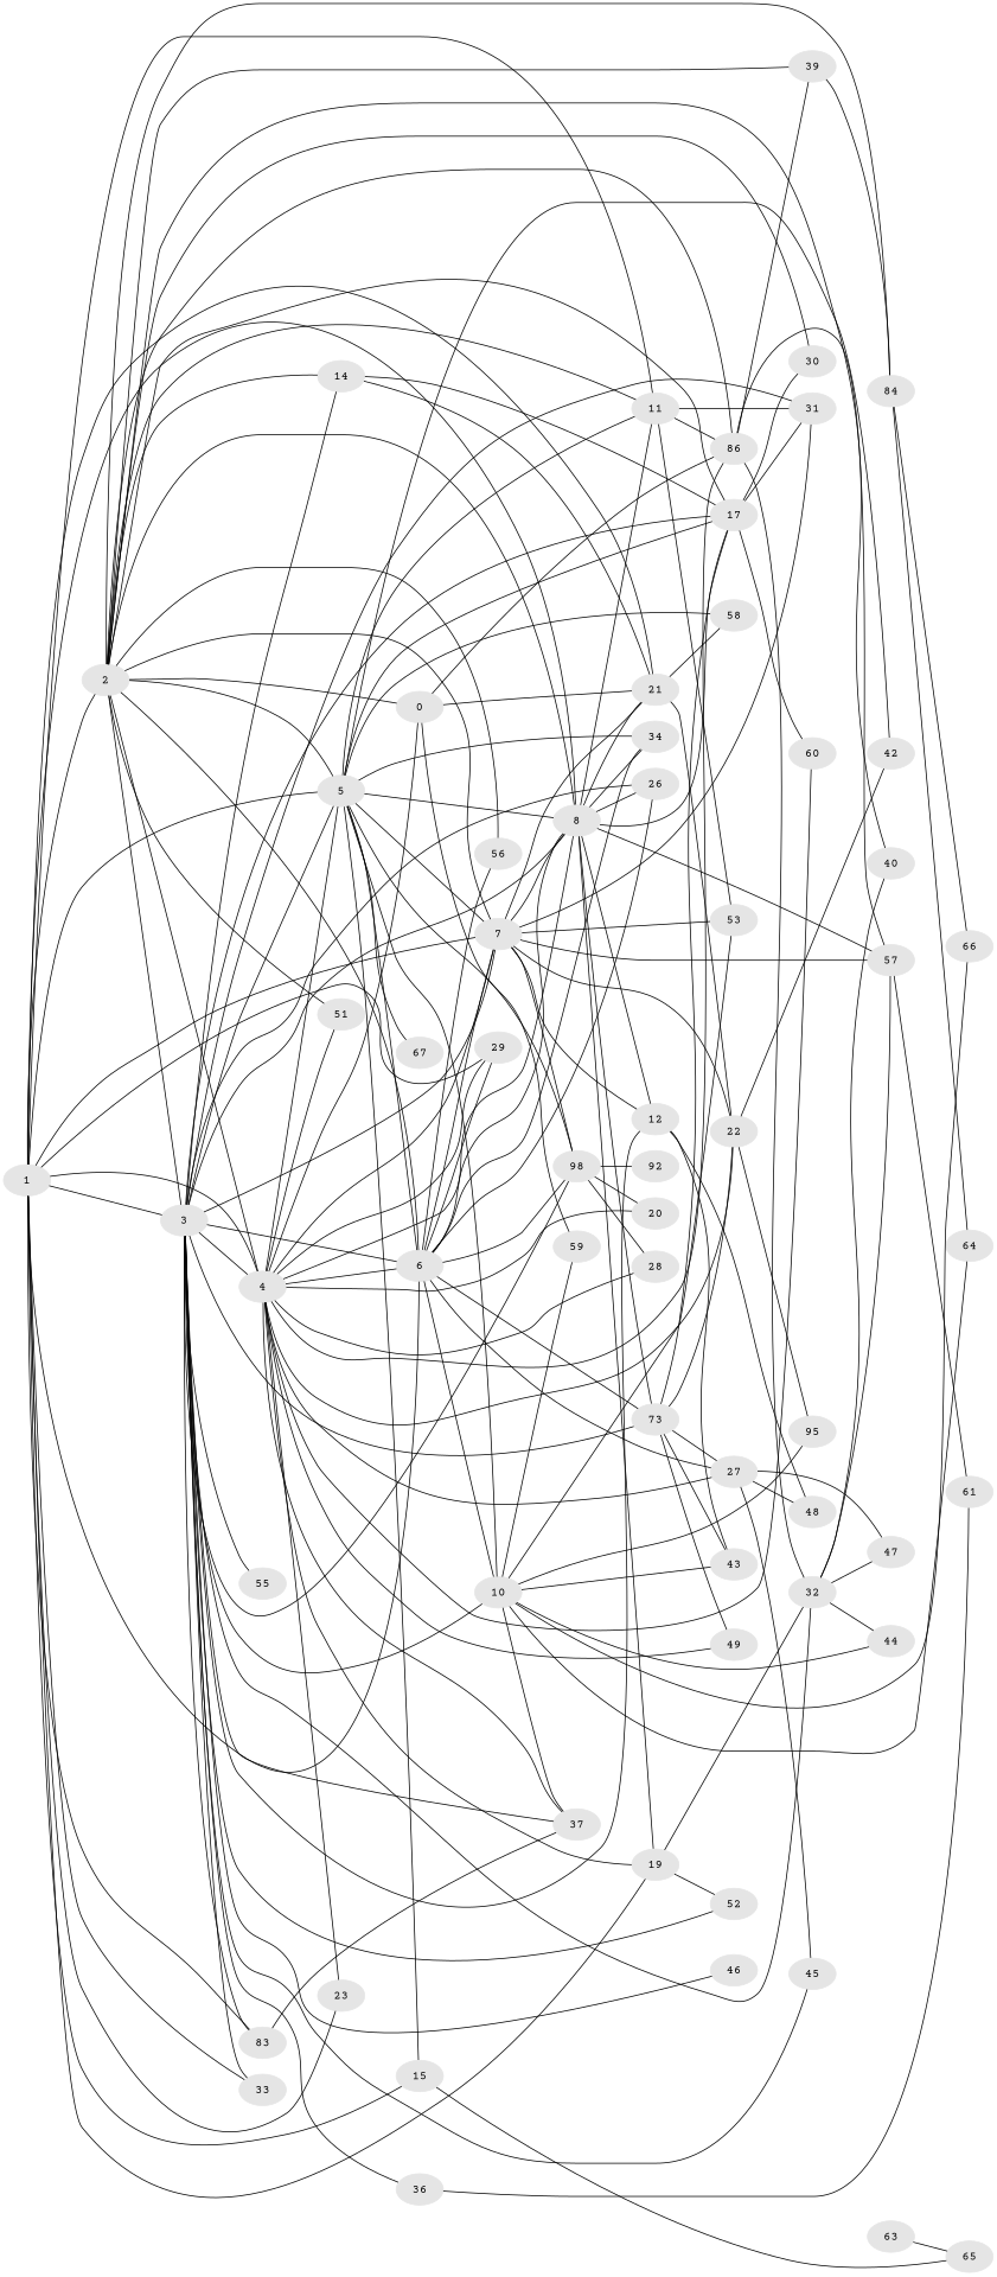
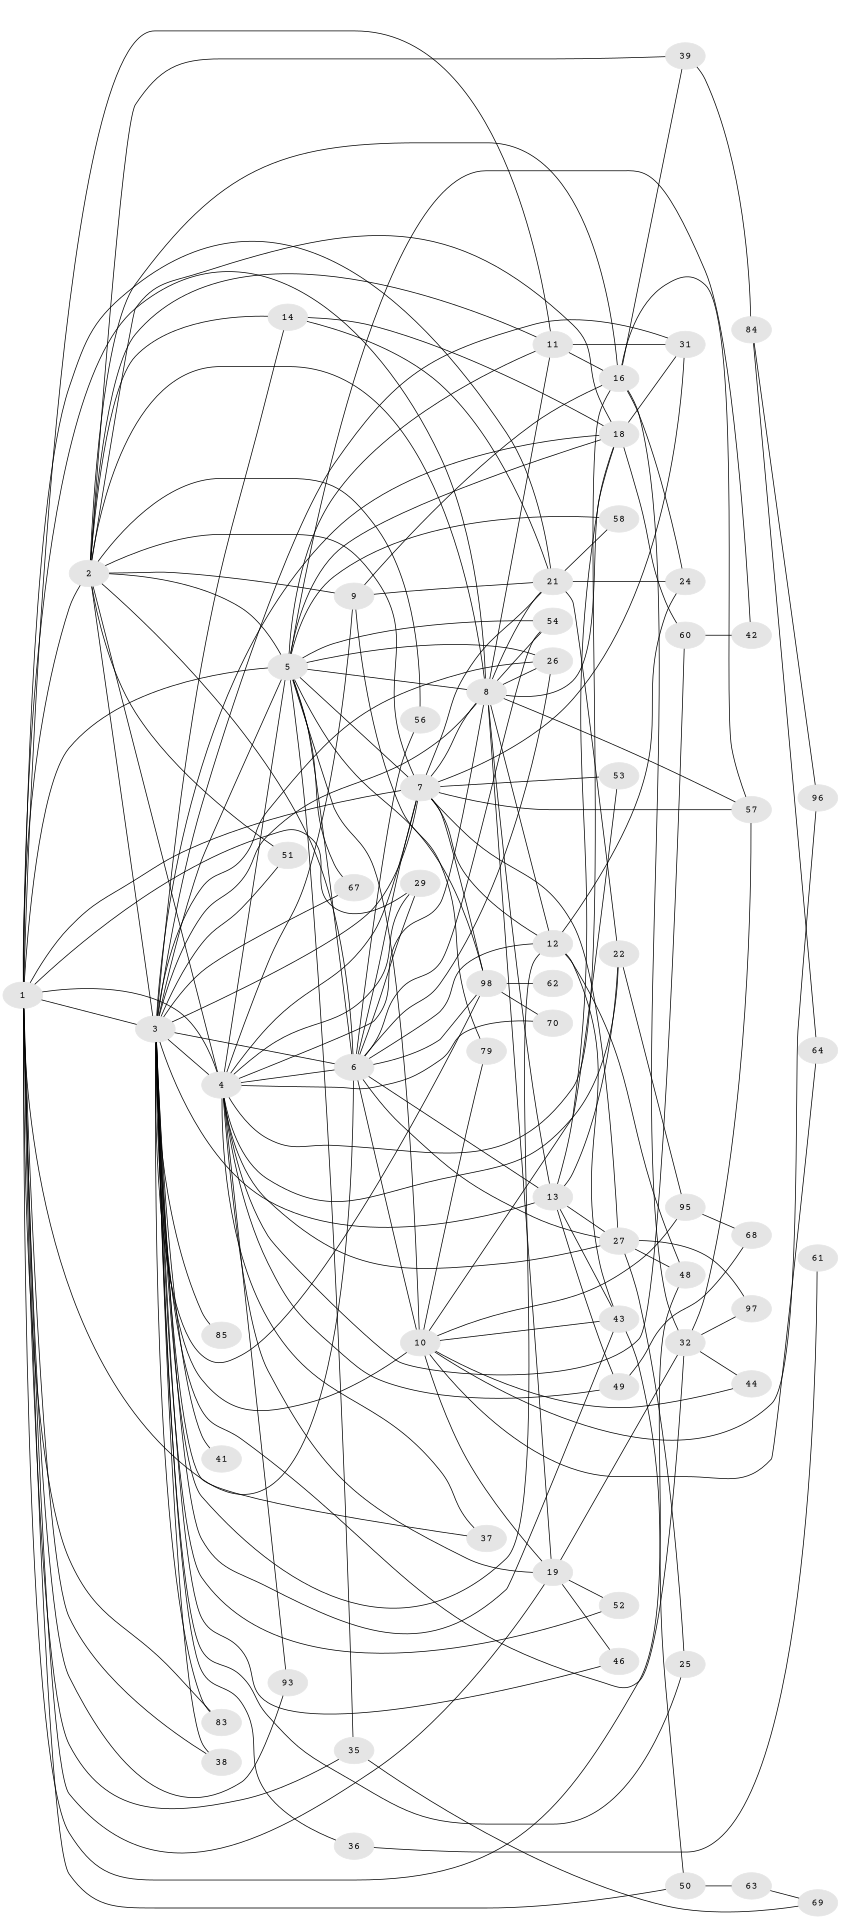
  graph {
    fontname="Courier Prime"
    rankdir=LR
    node [color=gray90 fontname="Courier Prime" style=filled]
    edge [fontname="Courier Prime" weight=1.0]
    1
    2
    3
    4
    5
    6
    7
    8
    11
-   15
+   15 [label=35]
    19
    21
-   23
+   23 [label=93]
    29
    n15 [label=83]
-   38 [label=33]
+   38
    48
-   9 [label=0]
+   50
+   9
    14
-   16 [label=86]
-   17
-   30
+   16
+   17 [label=18]
    39
-   40
    51
    n27 [label=84]
    56
    32
    10
    12
-   13 [label=73]
+   13
    n33 [label=98]
    26
    31
    36
    37
+   41
    43
-   45
+   45 [label=25]
    46
    52
-   55
+   55 [label=85]
    67
-   20
+   20 [label=70]
    22
    27
-   28
    49
    60
-   34
+   34 [label=54]
    42
    58
    53
    57
-   65
+   65 [label=69]
+   24
    63
-   59
+   59 [label=79]
    44
-   47
+   47 [label=97]
    64
-   66
+   66 [label=96]
    n64 [label=95]
-   62 [label=92]
+   62
    61
+   68
    1 -- 2 [weight=2.0]
    1 -- 3
    1 -- 4
    1 -- 5
    1 -- 6 [weight=2.0]
    1 -- 7 [weight=2.0]
    1 -- 8
    1 -- 11 [weight=2.0]
    1 -- 15
    1 -- 19
    1 -- 21
    1 -- 23
    1 -- 29
    1 -- n15
    1 -- 38
+   1 -- 48
+   1 -- 50
    2 -- 3 [weight=5.0]
    2 -- 4 [weight=2.0]
    2 -- 5 [weight=3.0]
    2 -- 6 [weight=4.0]
    2 -- 7 [weight=3.0]
    2 -- 8 [weight=2.0]
    2 -- 11
    2 -- 9 [weight=2.0]
    2 -- 14
    2 -- 16 [weight=2.0]
    2 -- 17
-   2 -- 30
    2 -- 39
-   2 -- 40
    2 -- 51
-   2 -- n27
    2 -- 56
    3 -- 4 [weight=2.0]
    3 -- 5
    3 -- 6 [weight=11.0]
    3 -- 7 [weight=2.0]
    3 -- 8
    3 -- n15
    3 -- 38
    3 -- 14
    3 -- 17
-   4 -- 51
+   3 -- 51
    3 -- 32
    3 -- 10
    3 -- 12
    3 -- 13 [weight=3.0]
    3 -- n33
    3 -- 26
    3 -- 31
    3 -- 36
    3 -- 37
+   3 -- 41
+   3 -- 43
    3 -- 45
    3 -- 46
    3 -- 52
    3 -- 55
+   3 -- 67
    4 -- 5
    4 -- 6 [weight=3.0]
    4 -- 7
    4 -- 8
    4 -- 19
    4 -- 23
    4 -- 29
    4 -- 9
    4 -- 16
    4 -- 37
    4 -- 20
    4 -- 22
    4 -- 27
-   4 -- 28
    4 -- 49
    4 -- 60
    5 -- 6 [weight=2.0]
    5 -- 7
    5 -- 8
    5 -- 11
    5 -- 15
    5 -- 17
    5 -- 10
    5 -- n33
+   5 -- 26
    5 -- 67
    5 -- 34
    5 -- 42
    5 -- 58
    6 -- 7 [weight=2.0]
-   6 -- 8 [weight=3.0]
+   6 -- 12 [weight=3.0]
    6 -- 29 [weight=2.0]
    6 -- 56 [weight=2.0]
    6 -- 10 [weight=2.0]
    6 -- 13 [weight=9.0]
    6 -- n33
    6 -- 26
    6 -- 27
    6 -- 34
    7 -- 8
    7 -- 21
    7 -- 12
    7 -- n33
    7 -- 31
-   7 -- 22
+   7 -- 27
    7 -- 53 [weight=2.0]
    7 -- 57
    8 -- 11
    8 -- 19
    8 -- 21 [weight=5.0]
    8 -- 17
    8 -- 12 [weight=2.0]
    8 -- 13 [weight=2.0]
    8 -- 26
    8 -- 34
    8 -- 57
    11 -- 16
    11 -- 31 [weight=6.0]
-   11 -- 53 [weight=2.0]
    15 -- 65
    19 -- 32
+   19 -- 46
    19 -- 52
    21 -- 22
    21 -- 58
-   n15 -- 37
+   21 -- 24
+   50 -- 63
    9 -- 21
    9 -- 16
    9 -- 59
    14 -- 21
    14 -- 17
    16 -- 39
    16 -- 32
    16 -- 57
-   17 -- 30
+   16 -- 24
    17 -- 31
    17 -- 60
    39 -- n27
    n27 -- 64
    n27 -- 66
-   32 -- 40
    32 -- 57
    32 -- 44
    32 -- 47
-   10 -- 37
+   10 -- 19
    10 -- 43
    10 -- 53
    10 -- 59
    10 -- 44
    10 -- 64
    10 -- 66
    10 -- n64
    12 -- 48
    12 -- 43
+   12 -- 24
    13 -- 17
    13 -- 43
    13 -- 22
    13 -- 27
    13 -- 49
    n33 -- 20
-   n33 -- 28
    n33 -- 62
    36 -- 61
-   22 -- 42
+   43 -- 50
+   60 -- 42
    22 -- n64
    27 -- 48
    27 -- 45
    27 -- 47
-   57 -- 61
+   49 -- 68
    63 -- 65
+   n64 -- 68
  }
